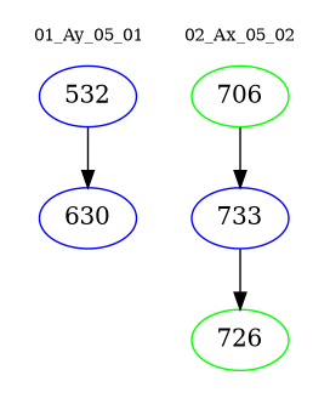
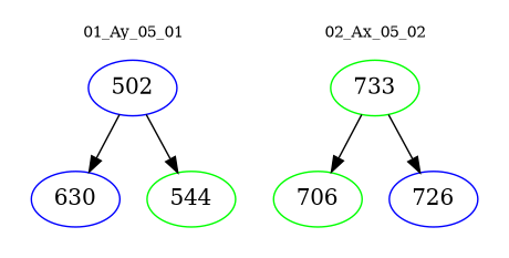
  digraph {
    node [color=blue]
    edge [color=black]
-   n1 [label=532]
+   n1 [label=502]
    n2 [label=630]
-   n4 [label=733]
+   n3 [color=green label=544]
+   n4 [color=green label=733]
    n5 [color=green label=706]
-   n6 [color=green label=726]
+   n6 [label=726]
    subgraph cluster_1 {
      color=white
      fontsize=10
      label="01_Ay_05_01"
      n1
      n2
+     n3
    }
    subgraph cluster_2 {
      color=white
      fontsize=10
      label="02_Ax_05_02"
      n4
      n5
      n6
    }
    n1 -> n2
-   n5 -> n4
+   n1 -> n3
+   n4 -> n5
    n4 -> n6
  }
